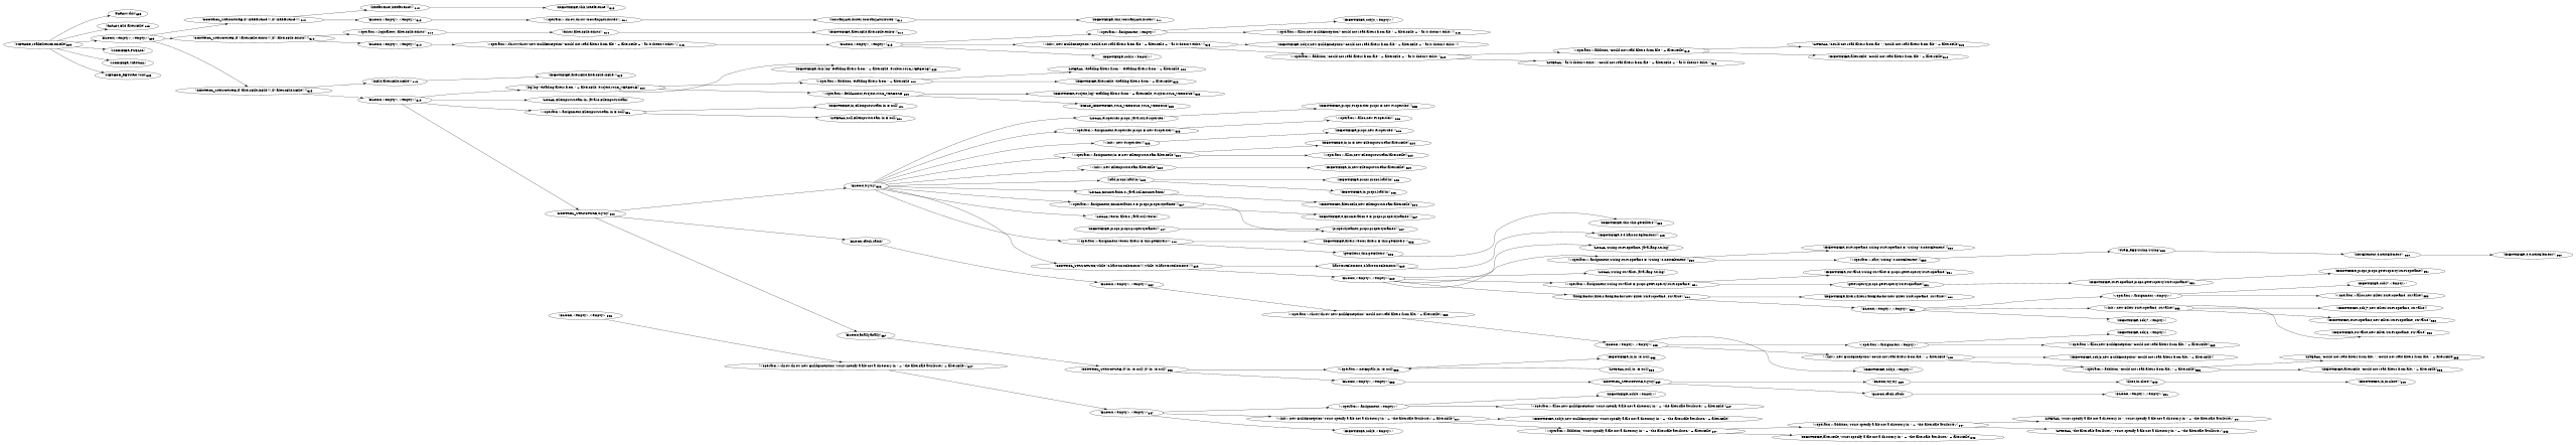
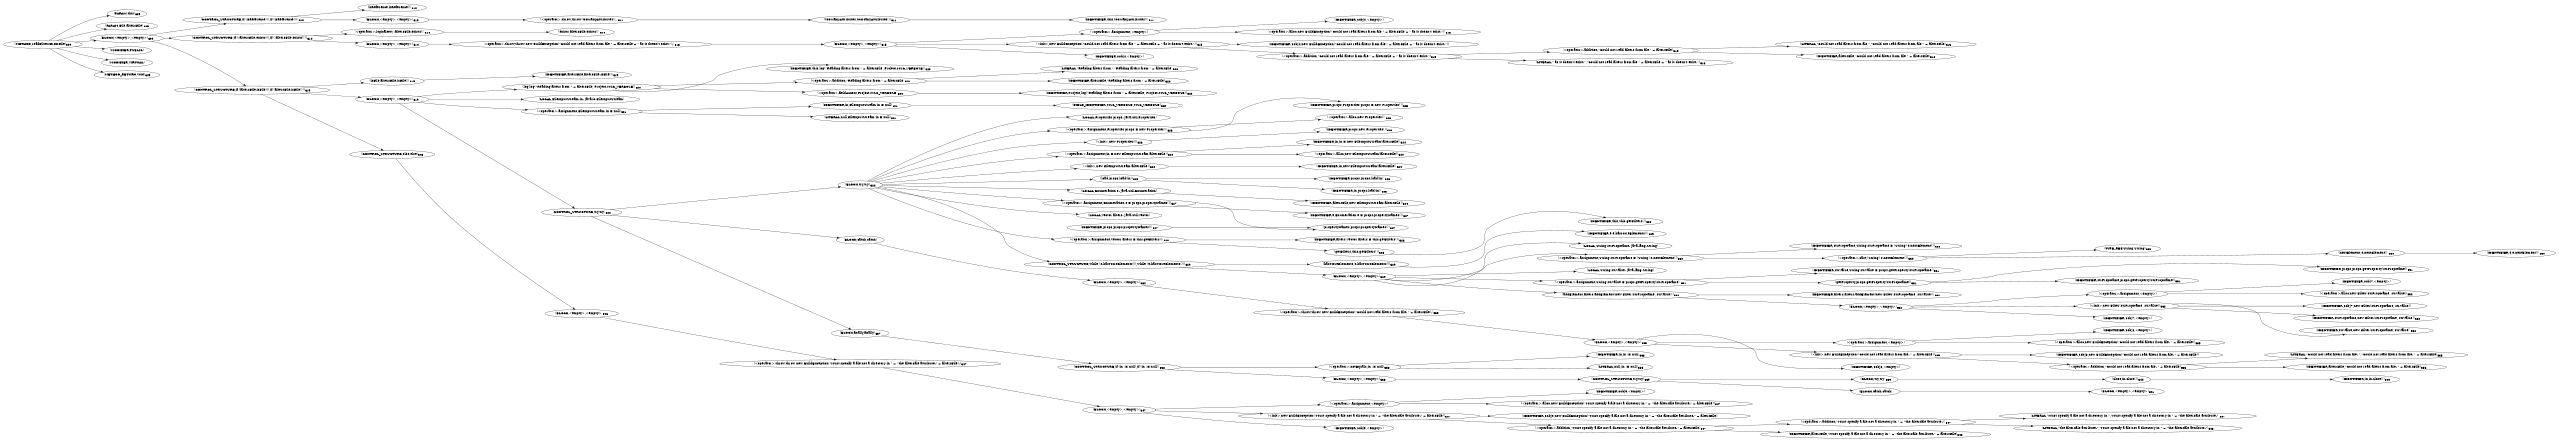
  digraph {
    rankdir=LR
    n1 [label=<(METHOD,readFiltersFromFile)<SUB>309</SUB>>]
    n2 [label=<(PARAM,this)<SUB>309</SUB>>]
    n3 [label=<(PARAM,File filtersFile)<SUB>309</SUB>>]
    n4 [label=<(BLOCK,&lt;empty&gt;,&lt;empty&gt;)<SUB>309</SUB>>]
    n5 [label=<(MODIFIER,PUBLIC)>]
    n6 [label=<(MODIFIER,VIRTUAL)>]
    n7 [label=<(METHOD_RETURN,void)<SUB>309</SUB>>]
    n8 [label=<(CONTROL_STRUCTURE,if (isReference()),if (isReference()))<SUB>310</SUB>>]
    n9 [label=<(CONTROL_STRUCTURE,if (!filtersFile.exists()),if (!filtersFile.exists()))<SUB>314</SUB>>]
    n10 [label=<(CONTROL_STRUCTURE,if (filtersFile.isFile()),if (filtersFile.isFile()))<SUB>319</SUB>>]
    n11 [label=<(isReference,isReference())<SUB>310</SUB>>]
    n12 [label=<(BLOCK,&lt;empty&gt;,&lt;empty&gt;)<SUB>310</SUB>>]
    n13 [label=<(&lt;operator&gt;.logicalNot,!filtersFile.exists())<SUB>314</SUB>>]
    n14 [label=<(BLOCK,&lt;empty&gt;,&lt;empty&gt;)<SUB>314</SUB>>]
    n15 [label=<(isFile,filtersFile.isFile())<SUB>319</SUB>>]
    n16 [label=<(BLOCK,&lt;empty&gt;,&lt;empty&gt;)<SUB>319</SUB>>]
-   n18 [label=<(IDENTIFIER,this,isReference())<SUB>310</SUB>>]
+   n17 [label=<(CONTROL_STRUCTURE,else,else)<SUB>346</SUB>>]
    n19 [label=<(&lt;operator&gt;.throw,throw tooManyAttributes();)<SUB>311</SUB>>]
    n20 [label=<(tooManyAttributes,tooManyAttributes())<SUB>311</SUB>>]
    n21 [label=<(IDENTIFIER,this,tooManyAttributes())<SUB>311</SUB>>]
    n22 [label=<(exists,filtersFile.exists())<SUB>314</SUB>>]
    n23 [label=<(&lt;operator&gt;.throw,throw new BuildException(&quot;Could not read filters from file &quot; + filtersFile + &quot; as it doesn't exist.&quot;);)<SUB>315</SUB>>]
-   n24 [label=<(IDENTIFIER,filtersFile,filtersFile.exists())<SUB>314</SUB>>]
    n25 [label=<(BLOCK,&lt;empty&gt;,&lt;empty&gt;)<SUB>315</SUB>>]
    n26 [label=<(&lt;operator&gt;.assignment,&lt;empty&gt;)>]
    n27 [label=<(&lt;init&gt;,new BuildException(&quot;Could not read filters from file &quot; + filtersFile + &quot; as it doesn't exist.&quot;))<SUB>315</SUB>>]
    n28 [label=<(IDENTIFIER,$obj4,&lt;empty&gt;)>]
    n29 [label=<(IDENTIFIER,$obj4,&lt;empty&gt;)>]
    n30 [label=<(&lt;operator&gt;.alloc,new BuildException(&quot;Could not read filters from file &quot; + filtersFile + &quot; as it doesn't exist.&quot;))<SUB>315</SUB>>]
    n31 [label=<(IDENTIFIER,$obj4,new BuildException(&quot;Could not read filters from file &quot; + filtersFile + &quot; as it doesn't exist.&quot;))>]
    n32 [label=<(&lt;operator&gt;.addition,&quot;Could not read filters from file &quot; + filtersFile + &quot; as it doesn't exist.&quot;)<SUB>315</SUB>>]
    n33 [label=<(&lt;operator&gt;.addition,&quot;Could not read filters from file &quot; + filtersFile)<SUB>315</SUB>>]
    n34 [label=<(LITERAL,&quot; as it doesn't exist.&quot;,&quot;Could not read filters from file &quot; + filtersFile + &quot; as it doesn't exist.&quot;)<SUB>316</SUB>>]
    n35 [label=<(LITERAL,&quot;Could not read filters from file &quot;,&quot;Could not read filters from file &quot; + filtersFile)<SUB>315</SUB>>]
    n36 [label=<(IDENTIFIER,filtersFile,&quot;Could not read filters from file &quot; + filtersFile)<SUB>316</SUB>>]
    n37 [label=<(IDENTIFIER,filtersFile,filtersFile.isFile())<SUB>319</SUB>>]
    n38 [label=<(log,log(&quot;Reading filters from &quot; + filtersFile, Project.MSG_VERBOSE))<SUB>320</SUB>>]
    n39 [label=<(LOCAL,FileInputStream in: java.io.FileInputStream)>]
    n40 [label=<(&lt;operator&gt;.assignment,FileInputStream in = null)<SUB>321</SUB>>]
    n41 [label=<(CONTROL_STRUCTURE,try,try)<SUB>322</SUB>>]
    n42 [label=<(BLOCK,&lt;empty&gt;,&lt;empty&gt;)<SUB>346</SUB>>]
    n43 [label=<(IDENTIFIER,this,log(&quot;Reading filters from &quot; + filtersFile, Project.MSG_VERBOSE))<SUB>320</SUB>>]
    n44 [label=<(&lt;operator&gt;.addition,&quot;Reading filters from &quot; + filtersFile)<SUB>320</SUB>>]
    n45 [label=<(&lt;operator&gt;.fieldAccess,Project.MSG_VERBOSE)<SUB>320</SUB>>]
    n46 [label=<(IDENTIFIER,in,FileInputStream in = null)<SUB>121</SUB>>]
    n47 [label=<(LITERAL,null,FileInputStream in = null)<SUB>321</SUB>>]
    n48 [label=<(BLOCK,try,try)<SUB>322</SUB>>]
    n49 [label=<(BLOCK,catch,catch)>]
    n50 [label=<(BLOCK,finally,finally)<SUB>337</SUB>>]
    n51 [label=<(LITERAL,&quot;Reading filters from &quot;,&quot;Reading filters from &quot; + filtersFile)<SUB>320</SUB>>]
    n52 [label=<(IDENTIFIER,filtersFile,&quot;Reading filters from &quot; + filtersFile)<SUB>320</SUB>>]
    n53 [label=<(IDENTIFIER,Project,log(&quot;Reading filters from &quot; + filtersFile, Project.MSG_VERBOSE))<SUB>320</SUB>>]
    n54 [label=<(FIELD_IDENTIFIER,MSG_VERBOSE,MSG_VERBOSE)<SUB>320</SUB>>]
    n55 [label=<(LOCAL,Properties props: java.util.Properties)>]
    n56 [label=<(&lt;operator&gt;.assignment,Properties props = new Properties())<SUB>323</SUB>>]
    n57 [label=<(&lt;init&gt;,new Properties())<SUB>323</SUB>>]
    n58 [label=<(&lt;operator&gt;.assignment,in = new FileInputStream(filtersFile))<SUB>324</SUB>>]
    n59 [label=<(&lt;init&gt;,new FileInputStream(filtersFile))<SUB>324</SUB>>]
    n60 [label=<(load,props.load(in))<SUB>325</SUB>>]
    n61 [label=<(LOCAL,Enumeration e: java.util.Enumeration)>]
    n62 [label=<(&lt;operator&gt;.assignment,Enumeration e = props.propertyNames())<SUB>327</SUB>>]
    n63 [label=<(LOCAL,Vector filters: java.util.Vector)>]
    n64 [label=<(&lt;operator&gt;.assignment,Vector filters = this.getFilters())<SUB>328</SUB>>]
    n65 [label=<(CONTROL_STRUCTURE,while (e.hasMoreElements()),while (e.hasMoreElements()))<SUB>329</SUB>>]
    n66 [label=<(BLOCK,&lt;empty&gt;,&lt;empty&gt;)<SUB>334</SUB>>]
    n67 [label=<(CONTROL_STRUCTURE,if (in != null),if (in != null))<SUB>338</SUB>>]
    n68 [label=<(IDENTIFIER,props,Properties props = new Properties())<SUB>323</SUB>>]
    n69 [label=<(&lt;operator&gt;.alloc,new Properties())<SUB>323</SUB>>]
    n70 [label=<(IDENTIFIER,props,new Properties())<SUB>323</SUB>>]
    n71 [label=<(IDENTIFIER,in,in = new FileInputStream(filtersFile))<SUB>324</SUB>>]
    n72 [label=<(&lt;operator&gt;.alloc,new FileInputStream(filtersFile))<SUB>324</SUB>>]
    n73 [label=<(IDENTIFIER,in,new FileInputStream(filtersFile))<SUB>324</SUB>>]
    n74 [label=<(IDENTIFIER,props,props.load(in))<SUB>325</SUB>>]
    n75 [label=<(IDENTIFIER,in,props.load(in))<SUB>325</SUB>>]
    n76 [label=<(IDENTIFIER,filtersFile,new FileInputStream(filtersFile))<SUB>324</SUB>>]
    n77 [label=<(IDENTIFIER,e,Enumeration e = props.propertyNames())<SUB>327</SUB>>]
    n78 [label=<(propertyNames,props.propertyNames())<SUB>327</SUB>>]
    n79 [label=<(IDENTIFIER,filters,Vector filters = this.getFilters())<SUB>328</SUB>>]
    n80 [label=<(getFilters,this.getFilters())<SUB>328</SUB>>]
    n81 [label=<(hasMoreElements,e.hasMoreElements())<SUB>329</SUB>>]
    n82 [label=<(BLOCK,&lt;empty&gt;,&lt;empty&gt;)<SUB>329</SUB>>]
    n83 [label=<(IDENTIFIER,props,props.propertyNames())<SUB>327</SUB>>]
    n84 [label=<(IDENTIFIER,this,this.getFilters())<SUB>328</SUB>>]
    n85 [label=<(IDENTIFIER,e,e.hasMoreElements())<SUB>329</SUB>>]
    n86 [label=<(LOCAL,String strPropName: java.lang.String)>]
    n87 [label=<(&lt;operator&gt;.assignment,String strPropName = (String) e.nextElement())<SUB>330</SUB>>]
    n88 [label=<(LOCAL,String strValue: java.lang.String)>]
    n89 [label=<(&lt;operator&gt;.assignment,String strValue = props.getProperty(strPropName))<SUB>331</SUB>>]
    n90 [label=<(addElement,filters.addElement(new Filter(strPropName, strValue)))<SUB>332</SUB>>]
    n91 [label=<(IDENTIFIER,strPropName,String strPropName = (String) e.nextElement())<SUB>330</SUB>>]
    n92 [label=<(&lt;operator&gt;.cast,(String) e.nextElement())<SUB>330</SUB>>]
    n93 [label=<(IDENTIFIER,strValue,String strValue = props.getProperty(strPropName))<SUB>331</SUB>>]
    n94 [label=<(getProperty,props.getProperty(strPropName))<SUB>331</SUB>>]
    n95 [label=<(IDENTIFIER,filters,filters.addElement(new Filter(strPropName, strValue)))<SUB>332</SUB>>]
    n96 [label=<(BLOCK,&lt;empty&gt;,&lt;empty&gt;)<SUB>332</SUB>>]
    n97 [label=<(TYPE_REF,String,String)<SUB>330</SUB>>]
    n98 [label=<(nextElement,e.nextElement())<SUB>330</SUB>>]
    n99 [label=<(IDENTIFIER,e,e.nextElement())<SUB>330</SUB>>]
    n100 [label=<(IDENTIFIER,props,props.getProperty(strPropName))<SUB>331</SUB>>]
    n101 [label=<(IDENTIFIER,strPropName,props.getProperty(strPropName))<SUB>331</SUB>>]
    n102 [label=<(&lt;operator&gt;.assignment,&lt;empty&gt;)>]
    n103 [label=<(&lt;init&gt;,new Filter(strPropName, strValue))<SUB>332</SUB>>]
    n104 [label=<(IDENTIFIER,$obj7,&lt;empty&gt;)>]
    n105 [label=<(IDENTIFIER,$obj7,&lt;empty&gt;)>]
    n106 [label=<(&lt;operator&gt;.alloc,new Filter(strPropName, strValue))<SUB>332</SUB>>]
    n107 [label=<(IDENTIFIER,$obj7,new Filter(strPropName, strValue))>]
    n108 [label=<(IDENTIFIER,strPropName,new Filter(strPropName, strValue))<SUB>332</SUB>>]
    n109 [label=<(IDENTIFIER,strValue,new Filter(strPropName, strValue))<SUB>332</SUB>>]
    n110 [label=<(&lt;operator&gt;.throw,throw new BuildException(&quot;Could not read filters from file: &quot; + filtersFile);)<SUB>335</SUB>>]
    n111 [label=<(BLOCK,&lt;empty&gt;,&lt;empty&gt;)<SUB>335</SUB>>]
    n112 [label=<(&lt;operator&gt;.assignment,&lt;empty&gt;)>]
    n113 [label=<(&lt;init&gt;,new BuildException(&quot;Could not read filters from file: &quot; + filtersFile))<SUB>335</SUB>>]
    n114 [label=<(IDENTIFIER,$obj8,&lt;empty&gt;)>]
    n115 [label=<(IDENTIFIER,$obj8,&lt;empty&gt;)>]
    n116 [label=<(&lt;operator&gt;.alloc,new BuildException(&quot;Could not read filters from file: &quot; + filtersFile))<SUB>335</SUB>>]
    n117 [label=<(IDENTIFIER,$obj8,new BuildException(&quot;Could not read filters from file: &quot; + filtersFile))>]
    n118 [label=<(&lt;operator&gt;.addition,&quot;Could not read filters from file: &quot; + filtersFile)<SUB>335</SUB>>]
    n119 [label=<(LITERAL,&quot;Could not read filters from file: &quot;,&quot;Could not read filters from file: &quot; + filtersFile)<SUB>335</SUB>>]
    n120 [label=<(IDENTIFIER,filtersFile,&quot;Could not read filters from file: &quot; + filtersFile)<SUB>336</SUB>>]
    n121 [label=<(&lt;operator&gt;.notEquals,in != null)<SUB>338</SUB>>]
    n122 [label=<(BLOCK,&lt;empty&gt;,&lt;empty&gt;)<SUB>338</SUB>>]
    n123 [label=<(IDENTIFIER,in,in != null)<SUB>338</SUB>>]
    n124 [label=<(LITERAL,null,in != null)<SUB>338</SUB>>]
    n125 [label=<(CONTROL_STRUCTURE,try,try)<SUB>339</SUB>>]
    n126 [label=<(BLOCK,try,try)<SUB>339</SUB>>]
    n127 [label=<(BLOCK,catch,catch)>]
    n128 [label=<(close,in.close())<SUB>340</SUB>>]
    n129 [label=<(BLOCK,&lt;empty&gt;,&lt;empty&gt;)<SUB>341</SUB>>]
    n130 [label=<(IDENTIFIER,in,in.close())<SUB>340</SUB>>]
    n131 [label=<(&lt;operator&gt;.throw,throw new BuildException(&quot;Must specify a file not a directory in &quot; + &quot;the filtersfile attribute:&quot; + filtersFile);)<SUB>347</SUB>>]
    n132 [label=<(BLOCK,&lt;empty&gt;,&lt;empty&gt;)<SUB>347</SUB>>]
    n133 [label=<(&lt;operator&gt;.assignment,&lt;empty&gt;)>]
    n134 [label=<(&lt;init&gt;,new BuildException(&quot;Must specify a file not a directory in &quot; + &quot;the filtersfile attribute:&quot; + filtersFile))<SUB>347</SUB>>]
    n135 [label=<(IDENTIFIER,$obj9,&lt;empty&gt;)>]
    n136 [label=<(IDENTIFIER,$obj9,&lt;empty&gt;)>]
    n137 [label=<(&lt;operator&gt;.alloc,new BuildException(&quot;Must specify a file not a directory in &quot; + &quot;the filtersfile attribute:&quot; + filtersFile))<SUB>347</SUB>>]
    n138 [label=<(IDENTIFIER,$obj9,new BuildException(&quot;Must specify a file not a directory in &quot; + &quot;the filtersfile attribute:&quot; + filtersFile))>]
    n139 [label=<(&lt;operator&gt;.addition,&quot;Must specify a file not a directory in &quot; + &quot;the filtersfile attribute:&quot; + filtersFile)<SUB>347</SUB>>]
    n140 [label=<(&lt;operator&gt;.addition,&quot;Must specify a file not a directory in &quot; + &quot;the filtersfile attribute:&quot;)<SUB>347</SUB>>]
    n141 [label=<(IDENTIFIER,filtersFile,&quot;Must specify a file not a directory in &quot; + &quot;the filtersfile attribute:&quot; + filtersFile)<SUB>348</SUB>>]
    n142 [label=<(LITERAL,&quot;Must specify a file not a directory in &quot;,&quot;Must specify a file not a directory in &quot; + &quot;the filtersfile attribute:&quot;)<SUB>347</SUB>>]
    n143 [label=<(LITERAL,&quot;the filtersfile attribute:&quot;,&quot;Must specify a file not a directory in &quot; + &quot;the filtersfile attribute:&quot;)<SUB>348</SUB>>]
    n1 -> n2
    n1 -> n3
    n1 -> n4
    n1 -> n5
    n1 -> n6
    n1 -> n7
    n4 -> n8
    n4 -> n9
    n4 -> n10
    n8 -> n11
    n8 -> n12
    n9 -> n13
    n9 -> n14
    n10 -> n15
    n10 -> n16
-   n11 -> n18
+   n10 -> n17
    n12 -> n19
    n13 -> n22
    n14 -> n23
    n15 -> n37
    n16 -> n38
    n16 -> n39
    n16 -> n40
    n16 -> n41
+   n17 -> n42
    n19 -> n20
    n20 -> n21
-   n22 -> n24
    n23 -> n25
    n25 -> n26
    n25 -> n27
    n25 -> n28
    n26 -> n29
    n26 -> n30
    n27 -> n31
    n27 -> n32
    n32 -> n33
    n32 -> n34
    n33 -> n35
    n33 -> n36
    n38 -> n43
    n38 -> n44
    n38 -> n45
    n40 -> n46
    n40 -> n47
    n41 -> n48
    n41 -> n49
    n41 -> n50
    n42 -> n131
    n44 -> n51
    n44 -> n52
    n45 -> n53
-   n45 -> n54
+   n46 -> n54
    n48 -> n55
    n48 -> n56
    n48 -> n57
    n48 -> n58
    n48 -> n59
    n48 -> n60
    n48 -> n61
    n48 -> n62
    n48 -> n63
    n48 -> n64
    n48 -> n65
    n49 -> n66
    n50 -> n67
-   n55 -> n68
+   n56 -> n68
    n56 -> n69
    n57 -> n70
    n58 -> n71
    n58 -> n72
    n59 -> n73
    n60 -> n74
    n60 -> n75
    n61 -> n76
    n62 -> n77
    n62 -> n78
    n64 -> n79
    n64 -> n80
    n65 -> n81
    n65 -> n82
    n66 -> n110
    n67 -> n121
    n67 -> n122
    n80 -> n84
    n81 -> n85
    n82 -> n86
    n82 -> n87
    n82 -> n88
    n82 -> n89
    n82 -> n90
    n83 -> n78
    n87 -> n91
    n87 -> n92
    n89 -> n93
    n89 -> n94
    n90 -> n95
    n90 -> n96
    n92 -> n97
-   n97 -> n98
-   n101 -> n100
+   n92 -> n98
+   n94 -> n100
    n94 -> n101
    n96 -> n102
    n96 -> n103
    n96 -> n104
    n98 -> n99
    n102 -> n105
    n102 -> n106
    n103 -> n107
    n103 -> n108
    n103 -> n109
    n110 -> n111
    n111 -> n112
    n111 -> n113
    n111 -> n114
    n112 -> n115
    n112 -> n116
    n113 -> n117
    n113 -> n118
    n118 -> n119
    n118 -> n120
    n121 -> n123
-   n124 -> n121
+   n121 -> n124
    n122 -> n125
    n125 -> n126
    n125 -> n127
    n126 -> n128
    n127 -> n129
    n128 -> n130
    n131 -> n132
    n132 -> n133
    n132 -> n134
    n132 -> n135
    n133 -> n136
    n133 -> n137
    n134 -> n138
    n134 -> n139
    n139 -> n140
    n139 -> n141
    n140 -> n142
    n140 -> n143
  }
